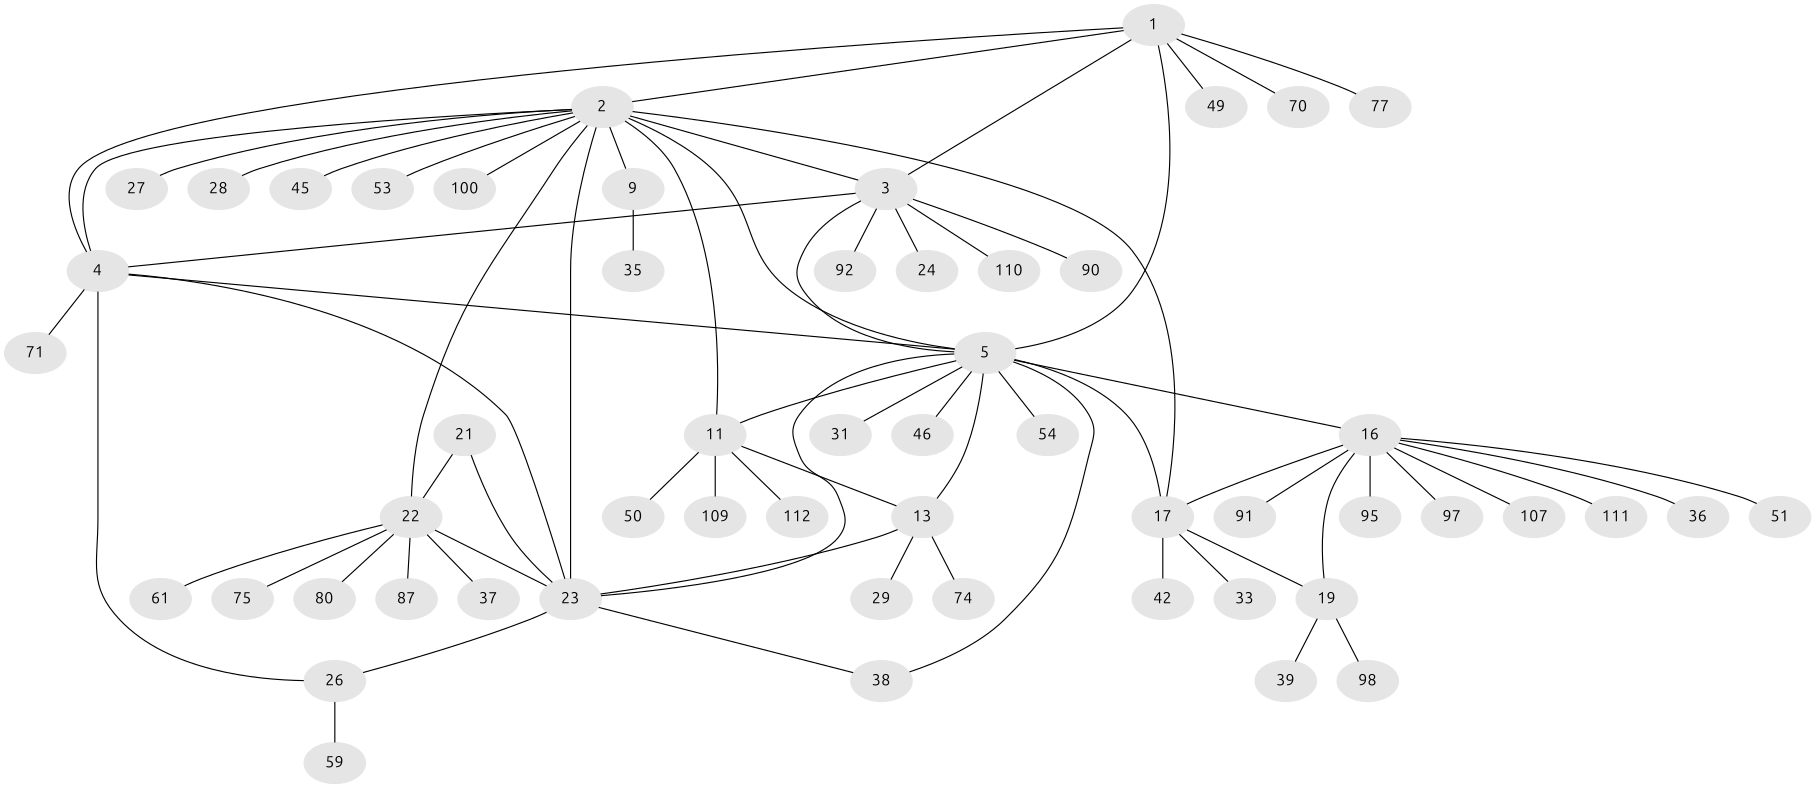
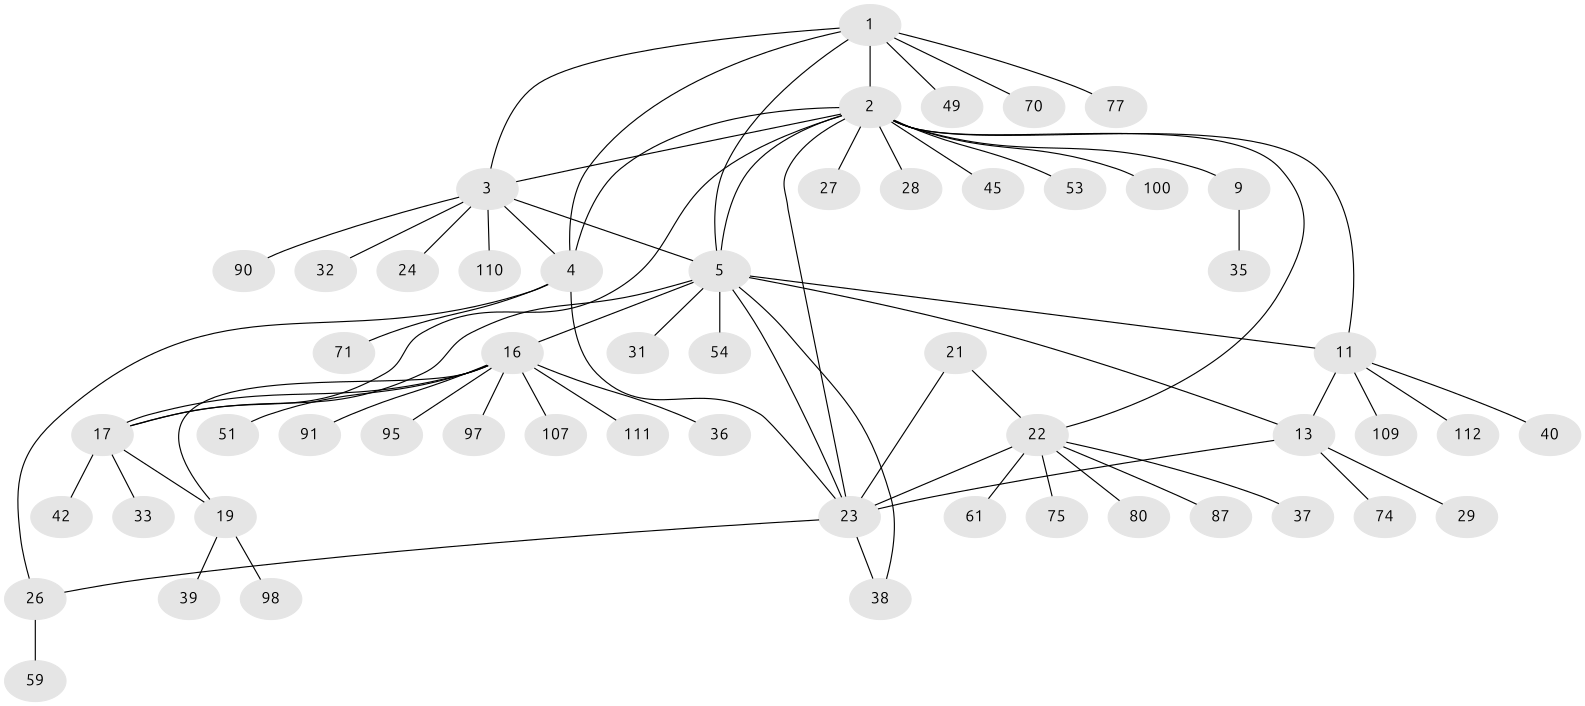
  graph {
    fontname=Ubuntu
    node [color=gray90 fontname=Ubuntu style=filled]
    edge [fontname=Ubuntu]
    2 [super="+106+65+64+32+6"]
    3
    4
    5 [super="+15+18"]
    9
    11 [super="+12+99+103+104"]
    17
    22
    23 [super="+60+67+96+24+58"]
    27
    28 [super="+43"]
    45
    53 [super="+55"]
    100
    1
    49
    70
    77
    90
-   92
+   92 [label=32]
    n21 [label=24]
    110
    26 [super="+40"]
    71
    13 [super="+14+44+105"]
    16
    31
    38
-   46
    54
    35
-   50
+   50 [label=40]
    109
    112
    19
    33 [super="+72"]
    42
    37
    61
    75
    80
    87
    59
    29
    74
    36
    51
    91
    95
    97
    107
    111
    39
    98
    21
    2 -- 3
    2 -- 4
    2 -- 5
    2 -- 9 [weight=4]
    2 -- 11
    2 -- 17
    2 -- 22
    2 -- 23 [weight=2]
    2 -- 27
    2 -- 28
    2 -- 45
    2 -- 53
    2 -- 100
    3 -- 4
    3 -- 5
    3 -- 90
    3 -- 92
    3 -- n21
    3 -- 110
-   4 -- 5
    4 -- 23
    4 -- 26
    4 -- 71
    5 -- 11 [weight=2]
    5 -- 17 [weight=2]
    5 -- 23
    5 -- 13 [weight=2]
    5 -- 16 [weight=2]
    5 -- 31
    5 -- 38
-   5 -- 46
    5 -- 54
    9 -- 35
    11 -- 13 [weight=4]
    11 -- 50
    11 -- 109
    11 -- 112
    17 -- 19
    17 -- 33
    17 -- 42
    22 -- 23 [weight=3]
    22 -- 37
    22 -- 61
    22 -- 75
    22 -- 80
    22 -- 87
    23 -- 26
    23 -- 38
    1 -- 2
    1 -- 3
    1 -- 4
    1 -- 5
    1 -- 49
    1 -- 70
    1 -- 77
    26 -- 59
    13 -- 23
    13 -- 29
    13 -- 74
    16 -- 17
    16 -- 19
    16 -- 36
    16 -- 51
    16 -- 91
    16 -- 95
    16 -- 97
    16 -- 107
    16 -- 111
    19 -- 39
    19 -- 98
    21 -- 22
    21 -- 23 [weight=3]
  }
